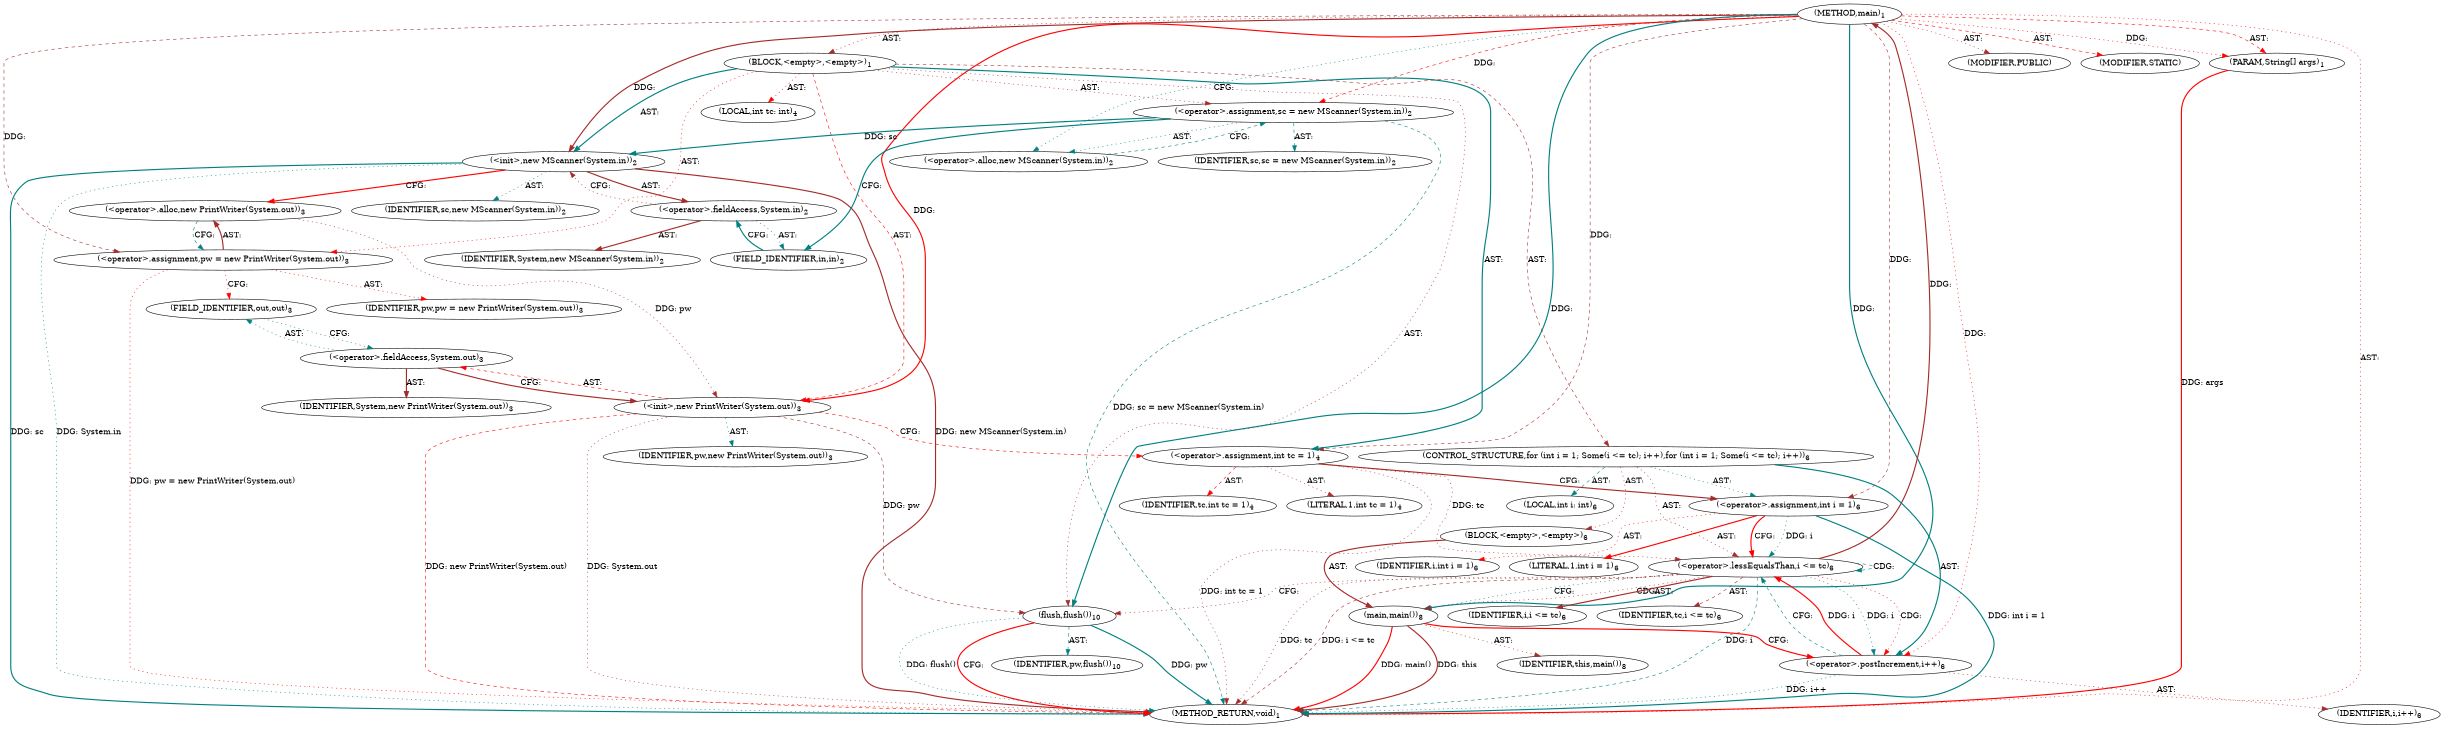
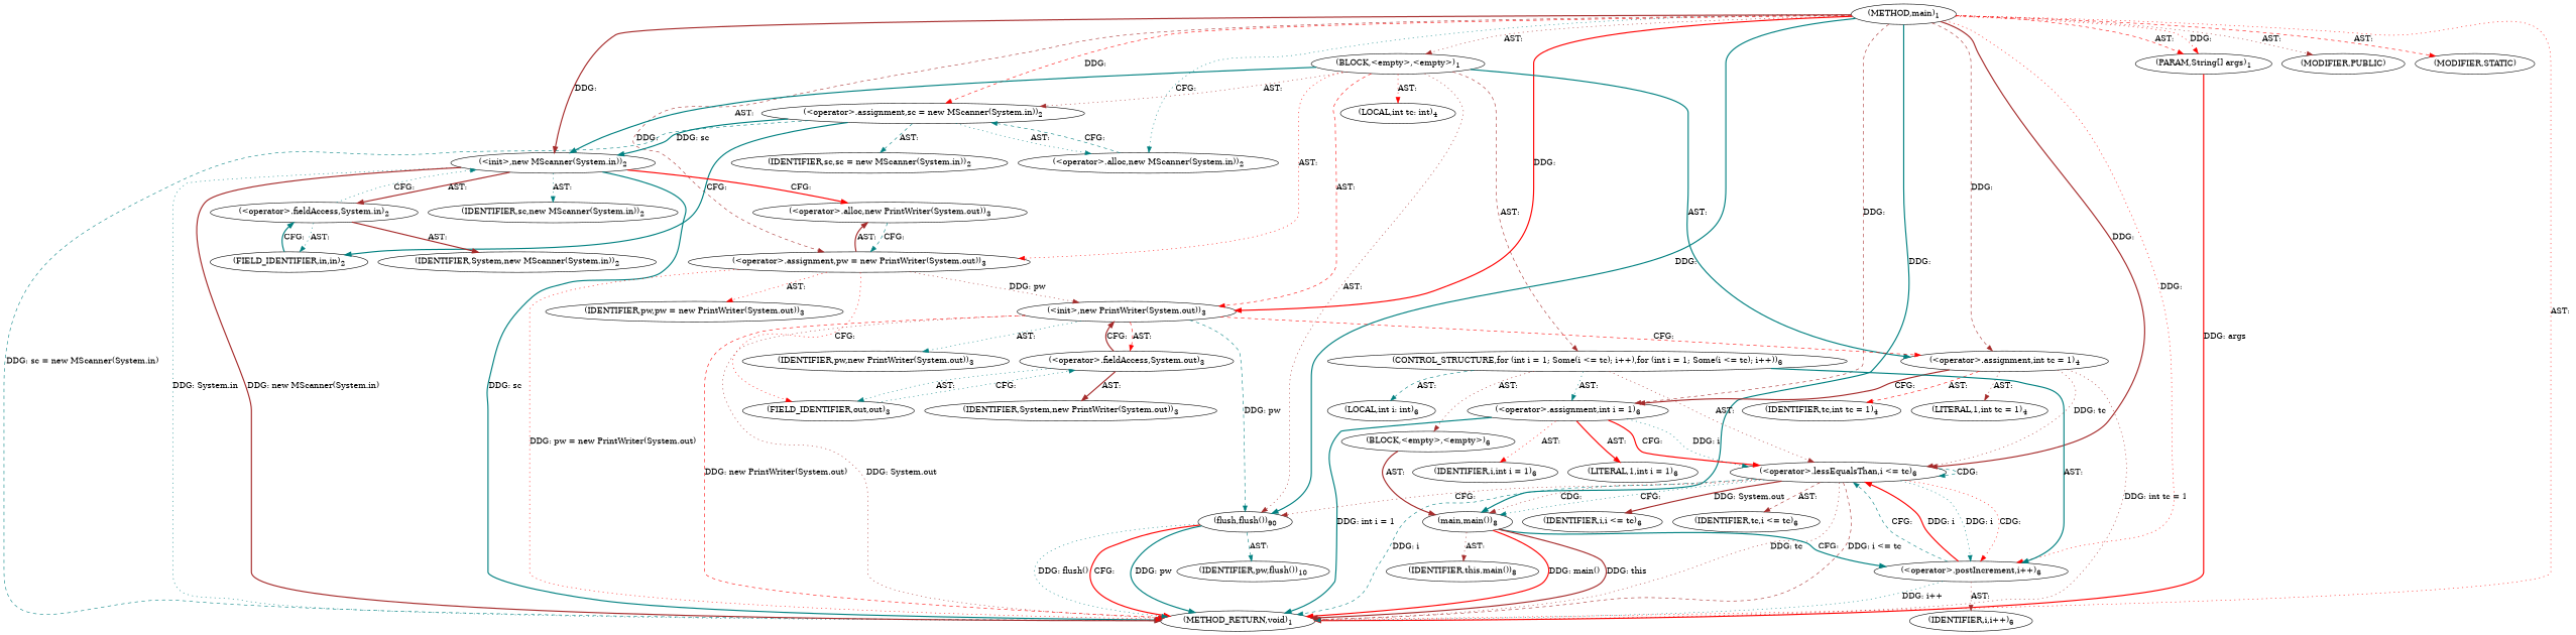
  digraph {
    edge [color=brown style=dotted]
    n1 [label=<(METHOD,main)<SUB>1</SUB>>]
    n2 [label=<(PARAM,String[] args)<SUB>1</SUB>>]
    n3 [label=<(BLOCK,&lt;empty&gt;,&lt;empty&gt;)<SUB>1</SUB>>]
    n4 [label=<(&lt;operator&gt;.assignment,sc = new MScanner(System.in))<SUB>2</SUB>>]
    n5 [label=<(&lt;operator&gt;.alloc,new MScanner(System.in))<SUB>2</SUB>>]
    n6 [label=<(&lt;init&gt;,new MScanner(System.in))<SUB>2</SUB>>]
    n7 [label=<(&lt;operator&gt;.assignment,pw = new PrintWriter(System.out))<SUB>3</SUB>>]
    n8 [label=<(&lt;init&gt;,new PrintWriter(System.out))<SUB>3</SUB>>]
    n9 [label=<(&lt;operator&gt;.assignment,int tc = 1)<SUB>4</SUB>>]
    n10 [label=<(&lt;operator&gt;.assignment,int i = 1)<SUB>6</SUB>>]
    n11 [label=<(&lt;operator&gt;.lessEqualsThan,i &lt;= tc)<SUB>6</SUB>>]
    n12 [label=<(&lt;operator&gt;.postIncrement,i++)<SUB>6</SUB>>]
    n13 [label=<(main,main())<SUB>8</SUB>>]
-   n14 [label=<(flush,flush())<SUB>10</SUB>>]
+   n14 [label=<(flush,flush())<SUB>90</SUB>>]
    n15 [label=<(MODIFIER,PUBLIC)>]
    n16 [label=<(MODIFIER,STATIC)>]
    n17 [label=<(METHOD_RETURN,void)<SUB>1</SUB>>]
    n18 [label=<(LOCAL,int tc: int)<SUB>4</SUB>>]
    n19 [label=<(CONTROL_STRUCTURE,for (int i = 1; Some(i &lt;= tc); i++),for (int i = 1; Some(i &lt;= tc); i++))<SUB>6</SUB>>]
    n20 [label=<(IDENTIFIER,sc,sc = new MScanner(System.in))<SUB>2</SUB>>]
    n21 [label=<(FIELD_IDENTIFIER,in,in)<SUB>2</SUB>>]
    n22 [label=<(IDENTIFIER,sc,new MScanner(System.in))<SUB>2</SUB>>]
    n23 [label=<(&lt;operator&gt;.fieldAccess,System.in)<SUB>2</SUB>>]
    n24 [label=<(&lt;operator&gt;.alloc,new PrintWriter(System.out))<SUB>3</SUB>>]
    n25 [label=<(IDENTIFIER,pw,pw = new PrintWriter(System.out))<SUB>3</SUB>>]
    n26 [label=<(FIELD_IDENTIFIER,out,out)<SUB>3</SUB>>]
    n27 [label=<(IDENTIFIER,pw,new PrintWriter(System.out))<SUB>3</SUB>>]
    n28 [label=<(&lt;operator&gt;.fieldAccess,System.out)<SUB>3</SUB>>]
    n29 [label=<(IDENTIFIER,tc,int tc = 1)<SUB>4</SUB>>]
    n30 [label=<(LITERAL,1,int tc = 1)<SUB>4</SUB>>]
    n31 [label=<(IDENTIFIER,i,int i = 1)<SUB>6</SUB>>]
    n32 [label=<(LITERAL,1,int i = 1)<SUB>6</SUB>>]
    n33 [label=<(IDENTIFIER,i,i &lt;= tc)<SUB>6</SUB>>]
    n34 [label=<(IDENTIFIER,tc,i &lt;= tc)<SUB>6</SUB>>]
    n35 [label=<(IDENTIFIER,i,i++)<SUB>6</SUB>>]
    n36 [label=<(IDENTIFIER,this,main())<SUB>8</SUB>>]
    n37 [label=<(IDENTIFIER,pw,flush())<SUB>10</SUB>>]
    n38 [label=<(LOCAL,int i: int)<SUB>6</SUB>>]
    n39 [label=<(BLOCK,&lt;empty&gt;,&lt;empty&gt;)<SUB>6</SUB>>]
    n40 [label=<(IDENTIFIER,System,new MScanner(System.in))<SUB>2</SUB>>]
    n41 [label=<(IDENTIFIER,System,new PrintWriter(System.out))<SUB>3</SUB>>]
    n1 -> n2 [color=red label="AST: " style=dashed]
    n1 -> n2 [color=red label="DDG: "]
    n1 -> n3 [label="AST: "]
    n1 -> n4 [color=red label="DDG: " style=dashed]
    n1 -> n5 [color=teal label="CFG: "]
    n1 -> n6 [label="DDG: " style=bold]
    n1 -> n7 [label="DDG: " style=dashed]
    n1 -> n8 [color=red label="DDG: " style=bold]
    n1 -> n9 [label="DDG: " style=dashed]
    n1 -> n10 [label="DDG: " style=dashed]
-   n11 -> n1 [label="DDG: " style=bold]
+   n1 -> n11 [label="DDG: " style=bold]
    n1 -> n12 [color=red label="DDG: "]
    n1 -> n13 [color=teal label="DDG: " style=bold]
    n1 -> n14 [color=teal label="DDG: " style=bold]
    n1 -> n15 [label="AST: "]
    n1 -> n16 [color=red label="AST: " style=dashed]
    n1 -> n17 [color=red label="AST: "]
    n2 -> n17 [color=red label="DDG: args" style=bold]
    n3 -> n4 [label="AST: "]
    n3 -> n6 [color=teal label="AST: " style=bold]
    n3 -> n7 [color=red label="AST: "]
    n3 -> n8 [color=red label="AST: " style=dashed]
    n3 -> n9 [color=teal label="AST: " style=bold]
    n3 -> n14 [label="AST: "]
    n3 -> n18 [color=red label="AST: "]
    n3 -> n19 [label="AST: " style=dashed]
    n4 -> n5 [color=teal label="AST: "]
    n4 -> n6 [color=teal label="DDG: sc" style=bold]
    n4 -> n17 [color=teal label="DDG: sc = new MScanner(System.in)" style=dashed]
    n4 -> n20 [color=teal label="AST: " style=dashed]
    n4 -> n21 [color=teal label="CFG: " style=bold]
    n5 -> n4 [color=teal label="CFG: " style=dashed]
    n6 -> n17 [color=teal label="DDG: sc" style=bold]
    n6 -> n17 [color=teal label="DDG: System.in"]
    n6 -> n17 [label="DDG: new MScanner(System.in)" style=bold]
    n6 -> n22 [color=teal label="AST: "]
    n6 -> n23 [label="AST: " style=bold]
    n6 -> n24 [color=red label="CFG: " style=bold]
-   n24 -> n8 [label="DDG: pw"]
+   n7 -> n8 [label="DDG: pw"]
    n7 -> n17 [color=red label="DDG: pw = new PrintWriter(System.out)"]
    n7 -> n24 [label="AST: " style=bold]
    n7 -> n25 [color=red label="AST: "]
    n7 -> n26 [color=red label="CFG: "]
    n8 -> n9 [color=red label="CFG: " style=dashed]
-   n8 -> n14 [label="DDG: pw" style=dashed]
+   n8 -> n14 [color=teal label="DDG: pw" style=dashed]
    n8 -> n17 [label="DDG: System.out"]
    n8 -> n17 [color=red label="DDG: new PrintWriter(System.out)" style=dashed]
    n8 -> n27 [color=teal label="AST: "]
    n8 -> n28 [color=red label="AST: " style=dashed]
    n9 -> n10 [label="CFG: " style=bold]
    n9 -> n11 [label="DDG: tc"]
    n9 -> n17 [label="DDG: int tc = 1"]
    n9 -> n29 [color=red label="AST: " style=dashed]
    n9 -> n30 [label="AST: "]
    n10 -> n11 [color=red label="CFG: " style=bold]
    n10 -> n11 [color=teal label="DDG: i"]
    n10 -> n17 [color=teal label="DDG: int i = 1" style=bold]
    n10 -> n31 [color=red label="AST: "]
    n10 -> n32 [color=red label="AST: " style=bold]
    n11 -> n11 [color=teal label="CDG: " style=dashed]
    n11 -> n12 [color=teal label="DDG: i"]
    n11 -> n12 [color=red label="CDG: "]
    n11 -> n13 [color=teal label="CFG: "]
    n11 -> n13 [label="CDG: "]
    n11 -> n14 [label="CFG: "]
    n11 -> n17 [color=teal label="DDG: i" style=dashed]
    n11 -> n17 [label="DDG: tc"]
    n11 -> n17 [label="DDG: i &lt;= tc" style=dashed]
-   n11 -> n33 [label="AST: " style=bold]
+   n11 -> n33 [label="DDG: System.out" style=bold]
    n11 -> n34 [label="AST: " style=dashed]
    n12 -> n11 [color=teal label="CFG: " style=dashed]
    n12 -> n11 [color=red label="DDG: i" style=bold]
    n12 -> n17 [color=teal label="DDG: i++"]
    n12 -> n35 [label="AST: "]
-   n13 -> n12 [color=red label="CFG: " style=bold]
+   n13 -> n12 [color=teal label="CFG: " style=bold]
    n13 -> n17 [color=red label="DDG: main()" style=bold]
    n13 -> n17 [label="DDG: this" style=bold]
    n13 -> n36 [label="AST: "]
    n14 -> n17 [color=red label="CFG: " style=bold]
    n14 -> n17 [color=teal label="DDG: pw" style=bold]
    n14 -> n17 [color=teal label="DDG: flush()"]
    n14 -> n37 [color=teal label="AST: " style=dashed]
    n19 -> n10 [color=teal label="AST: "]
    n19 -> n11 [label="AST: "]
    n19 -> n12 [color=teal label="AST: " style=bold]
    n19 -> n38 [color=teal label="AST: " style=dashed]
    n19 -> n39 [label="AST: "]
    n21 -> n23 [color=teal label="CFG: " style=bold]
-   n23 -> n6 [label="CFG: "]
+   n23 -> n6 [color=teal label="CFG: "]
    n23 -> n21 [color=teal label="AST: "]
    n23 -> n40 [label="AST: " style=bold]
    n24 -> n7 [color=teal label="CFG: " style=dashed]
    n26 -> n28 [color=teal label="CFG: "]
    n28 -> n8 [label="CFG: " style=bold]
    n28 -> n26 [color=teal label="AST: "]
    n28 -> n41 [label="AST: " style=bold]
    n39 -> n13 [label="AST: " style=bold]
  }
